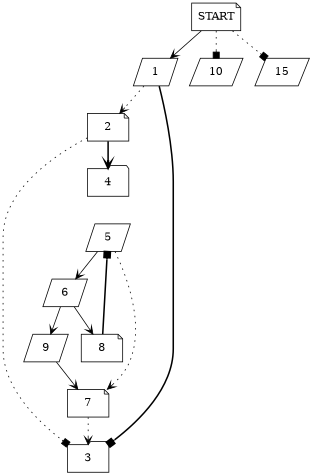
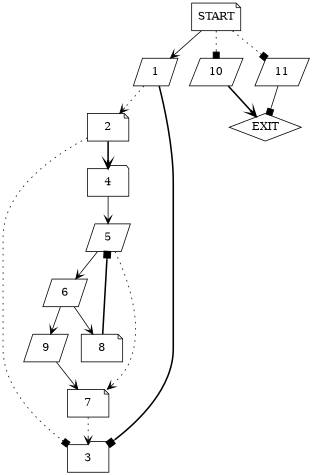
  digraph {
    node [shape=parallelogram]
    edge [arrowhead=vee style=solid]
    n1 [label=START shape=note]
    1
    10
-   11 [label=15]
+   11
    2 [shape=note]
    3 [shape=folder]
+   n7 [label=EXIT shape=diamond]
    4 [shape=folder]
    5
    6
    7 [shape=note]
    8 [shape=note]
    9
    n1 -> 1
    n1 -> 10 [arrowhead=box style=dotted]
    n1 -> 11 [arrowhead=box style=dotted]
    1 -> 2 [style=dotted]
    1 -> 3 [arrowhead=box style=bold]
+   10 -> n7 [style=bold]
+   11 -> n7 [arrowhead=box]
    2 -> 3 [arrowhead=box style=dotted]
    2 -> 4 [style=bold]
+   4 -> 5
    5 -> 6
    5 -> 7 [style=dotted]
    6 -> 8
    6 -> 9
    7 -> 3 [style=dotted]
    8 -> 5 [arrowhead=box style=bold]
    9 -> 7
  }
